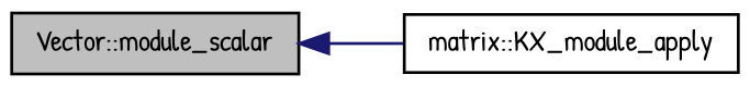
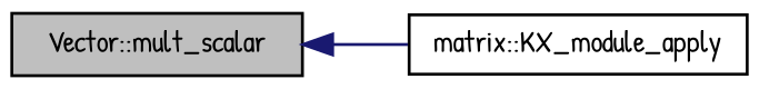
  digraph {
    rankdir=LR
    fontname="Patrick Hand"
    node [color=black fontname="Patrick Hand" fontsize=10 shape=record style=filled]
-   n1 [fillcolor=grey75 fontcolor=black height=0.2 label="Vector::module_scalar" width=0.4]
+   n1 [fillcolor=grey75 fontcolor=black height=0.2 label="Vector::mult_scalar" width=0.4]
    n2 [fillcolor=white height=0.2 label="matrix::KX_module_apply" width=0.4]
    n1 -> n2 [color=midnightblue dir=back fontname="Patrick Hand" fontsize=10 labelfontname=Helvetica labelfontsize=10 style=solid]
  }
